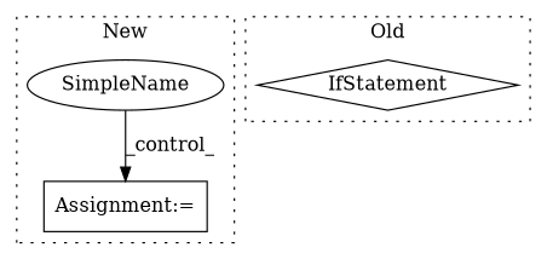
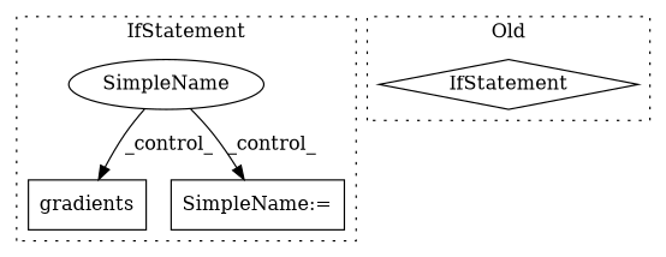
  digraph {
    node [shape=box]
-   n2 [a=7 l=1 label="Assignment:=" s=1246]
+   n1 [a=32 l="10,1" label=gradients s="1250,1285"]
+   n2 [a=7 l=1 label="SimpleName:=" s=1246]
    n3 [a=42 label=SimpleName shape=ellipse]
    n4 [a=25 l=3 label=IfStatement s=998 shape=diamond]
    subgraph cluster_1 {
-     label=New
+     label=IfStatement
      style=dotted
+     n1
      n2
      n3
    }
    subgraph cluster_2 {
      label=Old
      style=dotted
      n4
    }
+   n3 -> n1 [label=_control_]
    n3 -> n2 [label=_control_]
  }
